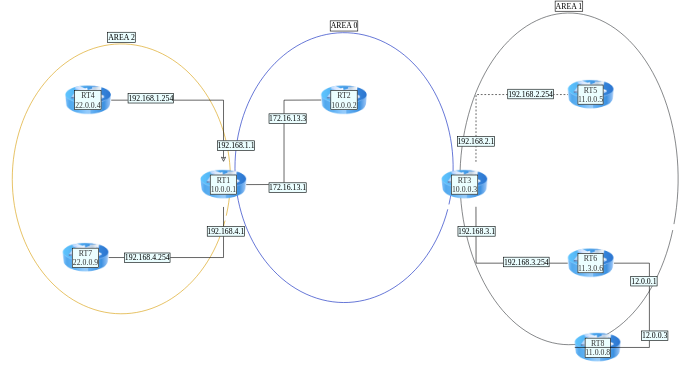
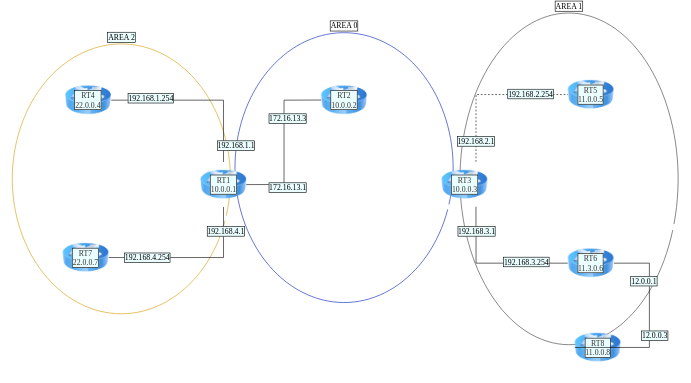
  <mxCell id="0" />
  <mxCell id="1" parent="0" />
  <mxCell id="2" value="" style="group" parent="1" vertex="1" connectable="0"><mxGeometry x="20" y="20" width="1110" height="595" as="geometry" /></mxCell>
  <mxCell id="3" value="AREA 2" style="verticalLabelPosition=top;verticalAlign=bottom;html=1;shape=mxgraph.basic.arc;startAngle=0.3;endAngle=0.294;labelBackgroundColor=#EBFEFF;labelBorderColor=default;fontFamily=Verdana;fontSize=13;fillColor=#ffe6cc;strokeColor=#d79b00;gradientColor=#ffffff;strokeWidth=1;labelPosition=center;align=center;" parent="2" vertex="1"><mxGeometry y="51.535" width="363.621" height="449.764" as="geometry" /></mxCell>
  <mxCell id="4" value="&lt;font color=&quot;#000000&quot;&gt;AREA 0&lt;/font&gt;" style="verticalLabelPosition=top;verticalAlign=bottom;html=1;shape=mxgraph.basic.arc;startAngle=0.3;endAngle=0.294;labelBackgroundColor=none;labelBorderColor=default;fontFamily=Verdana;fontSize=13;fillColor=#0050ef;strokeColor=#001DBC;fontColor=#ffffff;labelPosition=center;align=center;" parent="2" vertex="1"><mxGeometry x="371.276" y="32.795" width="363.621" height="449.764" as="geometry" /></mxCell>
  <mxCell id="5" value="AREA 1" style="verticalLabelPosition=top;verticalAlign=bottom;html=1;shape=mxgraph.basic.arc;startAngle=0.3;endAngle=0.294;labelBackgroundColor=none;labelBorderColor=default;fontFamily=Verdana;fontSize=13;fillColor=#ffff88;strokeColor=#36393d;gradientColor=#C4FF8A;labelPosition=center;align=center;" parent="2" vertex="1"><mxGeometry x="746.379" width="363.621" height="552.835" as="geometry" /></mxCell>
- <mxCell id="6" value="RT7&lt;br&gt;22.0.0.9" style="image;html=1;image=img/lib/clip_art/networking/Router_Icon_128x128.png;sketch=0;fillColor=#f5f5f5;fontColor=#333333;strokeColor=default;fontSize=13;fontFamily=Verdana;whiteSpace=wrap;spacing=0;strokeWidth=0;backgroundOutline=0;comic=0;enumerate=0;metaEdit=0;fixDash=1;snapToPoint=1;fontStyle=0;verticalAlign=middle;labelPosition=center;verticalLabelPosition=middle;align=center;labelBorderColor=default;labelBackgroundColor=#EBFEFF;" parent="2" vertex="1"><mxGeometry x="84.207" y="370.118" width="76.552" height="74.961" as="geometry" /></mxCell>
+ <mxCell id="6" value="RT7&lt;br&gt;22.0.0.7" style="image;html=1;image=img/lib/clip_art/networking/Router_Icon_128x128.png;sketch=0;fillColor=#f5f5f5;fontColor=#333333;strokeColor=default;fontSize=13;fontFamily=Verdana;whiteSpace=wrap;spacing=0;strokeWidth=0;backgroundOutline=0;comic=0;enumerate=0;metaEdit=0;fixDash=1;snapToPoint=1;fontStyle=0;verticalAlign=middle;labelPosition=center;verticalLabelPosition=middle;align=center;labelBorderColor=default;labelBackgroundColor=#EBFEFF;" parent="2" vertex="1"><mxGeometry x="84.207" y="370.118" width="76.552" height="74.961" as="geometry" /></mxCell>
  <mxCell id="7" value="RT4&lt;br&gt;22.0.0.4" style="image;html=1;image=img/lib/clip_art/networking/Router_Icon_128x128.png;sketch=0;fillColor=#f5f5f5;fontColor=#333333;strokeColor=default;fontSize=13;fontFamily=Verdana;whiteSpace=wrap;spacing=0;strokeWidth=0;backgroundOutline=0;comic=0;enumerate=0;metaEdit=0;fixDash=1;snapToPoint=1;fontStyle=0;verticalAlign=middle;labelPosition=center;verticalLabelPosition=middle;align=center;labelBorderColor=default;labelBackgroundColor=#EBFEFF;" parent="2" vertex="1"><mxGeometry x="88.345" y="107.756" width="76.552" height="74.961" as="geometry" /></mxCell>
  <mxCell id="8" value="RT1&lt;br style=&quot;font-size: 13px;&quot;&gt;10.0.0.1" style="image;html=1;image=img/lib/clip_art/networking/Router_Icon_128x128.png;sketch=0;fillColor=#f5f5f5;fontColor=#333333;strokeColor=default;fontSize=13;fontFamily=Verdana;whiteSpace=wrap;spacing=0;strokeWidth=0;backgroundOutline=0;comic=0;enumerate=0;metaEdit=0;fixDash=1;snapToPoint=1;fontStyle=0;verticalAlign=middle;align=center;labelPosition=center;verticalLabelPosition=middle;labelBorderColor=default;labelBackgroundColor=#EBFEFF;" parent="2" vertex="1"><mxGeometry x="313.862" y="248.307" width="76.552" height="74.961" as="geometry" /></mxCell>
  <mxCell id="9" style="edgeStyle=elbowEdgeStyle;rounded=0;orthogonalLoop=1;jettySize=auto;html=1;exitX=1;exitY=0.5;exitDx=0;exitDy=0;entryX=0.5;entryY=1;entryDx=0;entryDy=0;startArrow=none;startFill=0;endArrow=none;endFill=0;fontFamily=Verdana;fontSize=13;fontStyle=0;spacing=0;verticalAlign=middle;labelBorderColor=default;labelBackgroundColor=#EBFEFF;" parent="2" source="6" target="8" edge="1"><mxGeometry relative="1" as="geometry"><Array as="points"><mxPoint x="352.138" y="370.118" /></Array></mxGeometry></mxCell>
  <mxCell id="10" value="192.168.4.254" style="edgeLabel;html=1;align=center;verticalAlign=middle;resizable=0;points=[];fontSize=13;fontFamily=Verdana;fontStyle=0;labelBorderColor=default;labelBackgroundColor=#EBFEFF;" parent="9" vertex="1" connectable="0"><mxGeometry x="-0.535" relative="1" as="geometry"><mxPoint as="offset" /></mxGeometry></mxCell>
  <mxCell id="11" value="192.168.4.1" style="edgeLabel;html=1;align=center;verticalAlign=middle;resizable=0;points=[];fontSize=13;fontFamily=Verdana;fontStyle=0;labelBorderColor=default;labelBackgroundColor=#EBFEFF;" parent="9" vertex="1" connectable="0"><mxGeometry x="0.705" y="-3" relative="1" as="geometry"><mxPoint as="offset" /></mxGeometry></mxCell>
- <mxCell id="12" style="edgeStyle=elbowEdgeStyle;rounded=0;orthogonalLoop=1;jettySize=auto;html=1;exitX=1;exitY=0.5;exitDx=0;exitDy=0;startArrow=none;startFill=0;endArrow=classic;endFill=0;entryX=0.5;entryY=0;entryDx=0;entryDy=0;fontFamily=Verdana;fontSize=13;fontStyle=0;spacing=0;verticalAlign=middle;labelBorderColor=default;labelBackgroundColor=#EBFEFF;" parent="2" source="7" target="8" edge="1"><mxGeometry relative="1" as="geometry"><Array as="points"><mxPoint x="352.138" y="220.197" /></Array></mxGeometry></mxCell>
+ <mxCell id="12" style="edgeStyle=elbowEdgeStyle;rounded=0;orthogonalLoop=1;jettySize=auto;html=1;exitX=1;exitY=0.5;exitDx=0;exitDy=0;startArrow=none;startFill=0;endArrow=none;endFill=0;entryX=0.5;entryY=0;entryDx=0;entryDy=0;fontFamily=Verdana;fontSize=13;fontStyle=0;spacing=0;verticalAlign=middle;labelBorderColor=default;labelBackgroundColor=#EBFEFF;" parent="2" source="7" target="8" edge="1"><mxGeometry relative="1" as="geometry"><Array as="points"><mxPoint x="352.138" y="220.197" /></Array></mxGeometry></mxCell>
  <mxCell id="13" value="192.168.1.254" style="edgeLabel;html=1;align=center;verticalAlign=middle;resizable=0;points=[];fontFamily=Verdana;fontSize=13;fontStyle=0;spacing=0;labelBorderColor=default;labelBackgroundColor=#EBFEFF;" parent="12" vertex="1" connectable="0"><mxGeometry x="-0.243" y="-1" relative="1" as="geometry"><mxPoint x="-44" y="-5" as="offset" /></mxGeometry></mxCell>
  <mxCell id="14" value="192.168.1.1" style="edgeLabel;html=1;align=center;verticalAlign=middle;resizable=0;points=[];fontFamily=Verdana;fontSize=13;fontStyle=0;spacing=0;labelBorderColor=default;labelBackgroundColor=#EBFEFF;" parent="12" vertex="1" connectable="0"><mxGeometry x="0.643" y="4" relative="1" as="geometry"><mxPoint x="16" y="25" as="offset" /></mxGeometry></mxCell>
  <mxCell id="15" value="RT2&lt;br style=&quot;font-size: 13px;&quot;&gt;10.0.0.2" style="image;html=1;image=img/lib/clip_art/networking/Router_Icon_128x128.png;sketch=0;fillColor=#f5f5f5;fontColor=#333333;strokeColor=default;fontSize=13;fontFamily=Verdana;whiteSpace=wrap;spacing=0;strokeWidth=0;backgroundOutline=0;comic=0;enumerate=0;metaEdit=0;fixDash=1;snapToPoint=1;fontStyle=0;verticalAlign=middle;labelPosition=center;verticalLabelPosition=middle;align=center;labelBorderColor=default;labelBackgroundColor=#EBFEFF;" parent="2" vertex="1"><mxGeometry x="514.81" y="107.756" width="76.552" height="74.961" as="geometry" /></mxCell>
  <mxCell id="16" style="edgeStyle=elbowEdgeStyle;rounded=0;orthogonalLoop=1;jettySize=auto;html=1;startArrow=none;startFill=0;endArrow=none;endFill=0;fontFamily=Verdana;fontSize=13;fontStyle=0;spacing=0;verticalAlign=middle;labelBorderColor=default;labelBackgroundColor=#EBFEFF;" parent="2" source="8" target="15" edge="1"><mxGeometry relative="1" as="geometry" /></mxCell>
  <mxCell id="17" value="172.16.13.1" style="edgeLabel;html=1;align=center;verticalAlign=middle;resizable=0;points=[];fontSize=13;fontFamily=Verdana;fontStyle=0;labelBorderColor=default;labelBackgroundColor=#EBFEFF;" parent="16" vertex="1" connectable="0"><mxGeometry x="-0.345" y="2" relative="1" as="geometry"><mxPoint x="7" y="29" as="offset" /></mxGeometry></mxCell>
  <mxCell id="18" value="172.16.13.3" style="edgeLabel;html=1;align=center;verticalAlign=middle;resizable=0;points=[];fontSize=13;fontFamily=Verdana;fontStyle=0;labelBorderColor=default;labelBackgroundColor=#EBFEFF;" parent="16" vertex="1" connectable="0"><mxGeometry x="0.709" y="2" relative="1" as="geometry"><mxPoint x="-18" y="32" as="offset" /></mxGeometry></mxCell>
  <mxCell id="19" value="RT3&lt;br style=&quot;font-size: 13px;&quot;&gt;10.0.0.3" style="image;html=1;image=img/lib/clip_art/networking/Router_Icon_128x128.png;sketch=0;fillColor=#f5f5f5;fontColor=#333333;strokeColor=default;fontSize=13;fontFamily=Verdana;whiteSpace=wrap;spacing=0;strokeWidth=0;backgroundOutline=0;comic=0;enumerate=0;metaEdit=0;fixDash=1;snapToPoint=1;fontStyle=0;imageBackground=none;verticalAlign=middle;labelPosition=center;verticalLabelPosition=middle;align=center;labelBorderColor=default;labelBackgroundColor=#EBFEFF;" parent="2" vertex="1"><mxGeometry x="715.759" y="248.307" width="76.552" height="74.961" as="geometry" /></mxCell>
  <mxCell id="20" value="RT5&lt;br&gt;11.0.0.5" style="image;html=1;image=img/lib/clip_art/networking/Router_Icon_128x128.png;sketch=0;fillColor=#f5f5f5;fontColor=#333333;strokeColor=default;fontSize=13;fontFamily=Verdana;whiteSpace=wrap;spacing=0;strokeWidth=0;backgroundOutline=0;comic=0;enumerate=0;metaEdit=0;fixDash=1;snapToPoint=1;fontStyle=0;verticalAlign=middle;labelPosition=center;verticalLabelPosition=middle;align=center;labelBorderColor=default;labelBackgroundColor=#EBFEFF;" parent="2" vertex="1"><mxGeometry x="926.276" y="98.386" width="76.552" height="74.961" as="geometry" /></mxCell>
  <mxCell id="21" style="edgeStyle=elbowEdgeStyle;rounded=0;orthogonalLoop=1;jettySize=auto;html=1;entryX=0;entryY=0.5;entryDx=0;entryDy=0;startArrow=none;startFill=0;endArrow=none;endFill=0;fontFamily=Verdana;fontSize=13;fontStyle=0;spacing=0;verticalAlign=middle;labelBorderColor=default;labelBackgroundColor=#EBFEFF;dashed=1;" parent="2" source="19" target="20" edge="1"><mxGeometry relative="1" as="geometry"><Array as="points"><mxPoint x="773.172" y="210.827" /></Array></mxGeometry></mxCell>
  <mxCell id="22" value="192.168.2.254" style="edgeLabel;html=1;align=center;verticalAlign=middle;resizable=0;points=[];fontSize=13;fontFamily=Verdana;fontStyle=0;labelBorderColor=default;labelBackgroundColor=#EBFEFF;" parent="21" vertex="1" connectable="0"><mxGeometry x="0.52" y="1" relative="1" as="geometry"><mxPoint as="offset" /></mxGeometry></mxCell>
  <mxCell id="23" value="192.168.2.1" style="edgeLabel;html=1;align=center;verticalAlign=middle;resizable=0;points=[];fontSize=13;fontFamily=Verdana;fontStyle=0;labelBorderColor=default;labelBackgroundColor=#EBFEFF;" parent="21" vertex="1" connectable="0"><mxGeometry x="-0.746" y="1" relative="1" as="geometry"><mxPoint as="offset" /></mxGeometry></mxCell>
  <mxCell id="24" value="RT6&lt;br&gt;11.3.0.6" style="image;html=1;image=img/lib/clip_art/networking/Router_Icon_128x128.png;sketch=0;fillColor=#f5f5f5;fontColor=#333333;strokeColor=default;fontSize=13;fontFamily=Verdana;whiteSpace=wrap;spacing=0;strokeWidth=0;backgroundOutline=0;comic=0;enumerate=0;metaEdit=0;fixDash=1;snapToPoint=1;fontStyle=0;verticalAlign=middle;labelPosition=center;verticalLabelPosition=middle;align=center;labelBorderColor=default;labelBackgroundColor=#EBFEFF;" parent="2" vertex="1"><mxGeometry x="926.276" y="379.488" width="76.552" height="74.961" as="geometry" /></mxCell>
  <mxCell id="25" style="edgeStyle=elbowEdgeStyle;rounded=0;orthogonalLoop=1;jettySize=auto;html=1;startArrow=none;startFill=0;endArrow=none;endFill=0;fontFamily=Verdana;fontSize=13;fontStyle=0;spacing=0;verticalAlign=middle;labelBorderColor=default;labelBackgroundColor=#EBFEFF;" parent="2" source="19" target="24" edge="1"><mxGeometry relative="1" as="geometry"><Array as="points"><mxPoint x="773.172" y="332.638" /></Array></mxGeometry></mxCell>
  <mxCell id="26" value="192.168.3.254" style="edgeLabel;html=1;align=center;verticalAlign=middle;resizable=0;points=[];fontSize=13;fontFamily=Verdana;fontStyle=0;labelBorderColor=default;labelBackgroundColor=#EBFEFF;" parent="25" vertex="1" connectable="0"><mxGeometry x="0.446" y="2" relative="1" as="geometry"><mxPoint x="-1" as="offset" /></mxGeometry></mxCell>
  <mxCell id="27" value="192.168.3.1" style="edgeLabel;html=1;align=center;verticalAlign=middle;resizable=0;points=[];fontSize=13;fontFamily=Verdana;fontStyle=0;labelBorderColor=default;labelBackgroundColor=#EBFEFF;" parent="25" vertex="1" connectable="0"><mxGeometry x="-0.67" relative="1" as="geometry"><mxPoint as="offset" /></mxGeometry></mxCell>
  <mxCell id="28" value="RT8&lt;br&gt;11.0.0.8" style="image;html=1;image=img/lib/clip_art/networking/Router_Icon_128x128.png;sketch=0;fillColor=#f5f5f5;fontColor=#333333;strokeColor=default;fontSize=13;fontFamily=Verdana;whiteSpace=wrap;spacing=0;strokeWidth=0;backgroundOutline=0;comic=0;enumerate=0;metaEdit=0;fixDash=1;snapToPoint=1;fontStyle=0;verticalAlign=middle;labelPosition=center;verticalLabelPosition=middle;align=center;labelBorderColor=default;labelBackgroundColor=#EBFEFF;" parent="2" vertex="1"><mxGeometry x="937.759" y="520.039" width="76.552" height="74.961" as="geometry" /></mxCell>
  <mxCell id="29" style="edgeStyle=elbowEdgeStyle;rounded=0;orthogonalLoop=1;jettySize=auto;html=1;entryX=0;entryY=0.5;entryDx=0;entryDy=0;startArrow=none;startFill=0;endArrow=none;endFill=0;fontFamily=Verdana;fontSize=13;fontStyle=0;spacing=0;verticalAlign=middle;labelBorderColor=default;labelBackgroundColor=#EBFEFF;" parent="2" source="24" target="28" edge="1"><mxGeometry relative="1" as="geometry"><mxPoint x="1014.31" y="416.969" as="sourcePoint" /><Array as="points"><mxPoint x="1062.155" y="473.189" /><mxPoint x="794.224" y="585.63" /></Array></mxGeometry></mxCell>
  <mxCell id="30" value="12.0.0.1" style="edgeLabel;html=1;align=center;verticalAlign=middle;resizable=0;points=[];fontSize=13;fontFamily=Verdana;labelBorderColor=default;labelBackgroundColor=#EBFEFF;" parent="29" vertex="1" connectable="0"><mxGeometry x="-0.814" y="1" relative="1" as="geometry"><mxPoint x="20" y="31" as="offset" /></mxGeometry></mxCell>
  <mxCell id="31" value="12.0.0.3" style="edgeLabel;html=1;align=center;verticalAlign=middle;resizable=0;points=[];fontSize=13;fontFamily=Verdana;labelBorderColor=default;labelBackgroundColor=#EBFEFF;" parent="29" vertex="1" connectable="0"><mxGeometry x="0.379" y="-4" relative="1" as="geometry"><mxPoint x="32" y="-16" as="offset" /></mxGeometry></mxCell>
